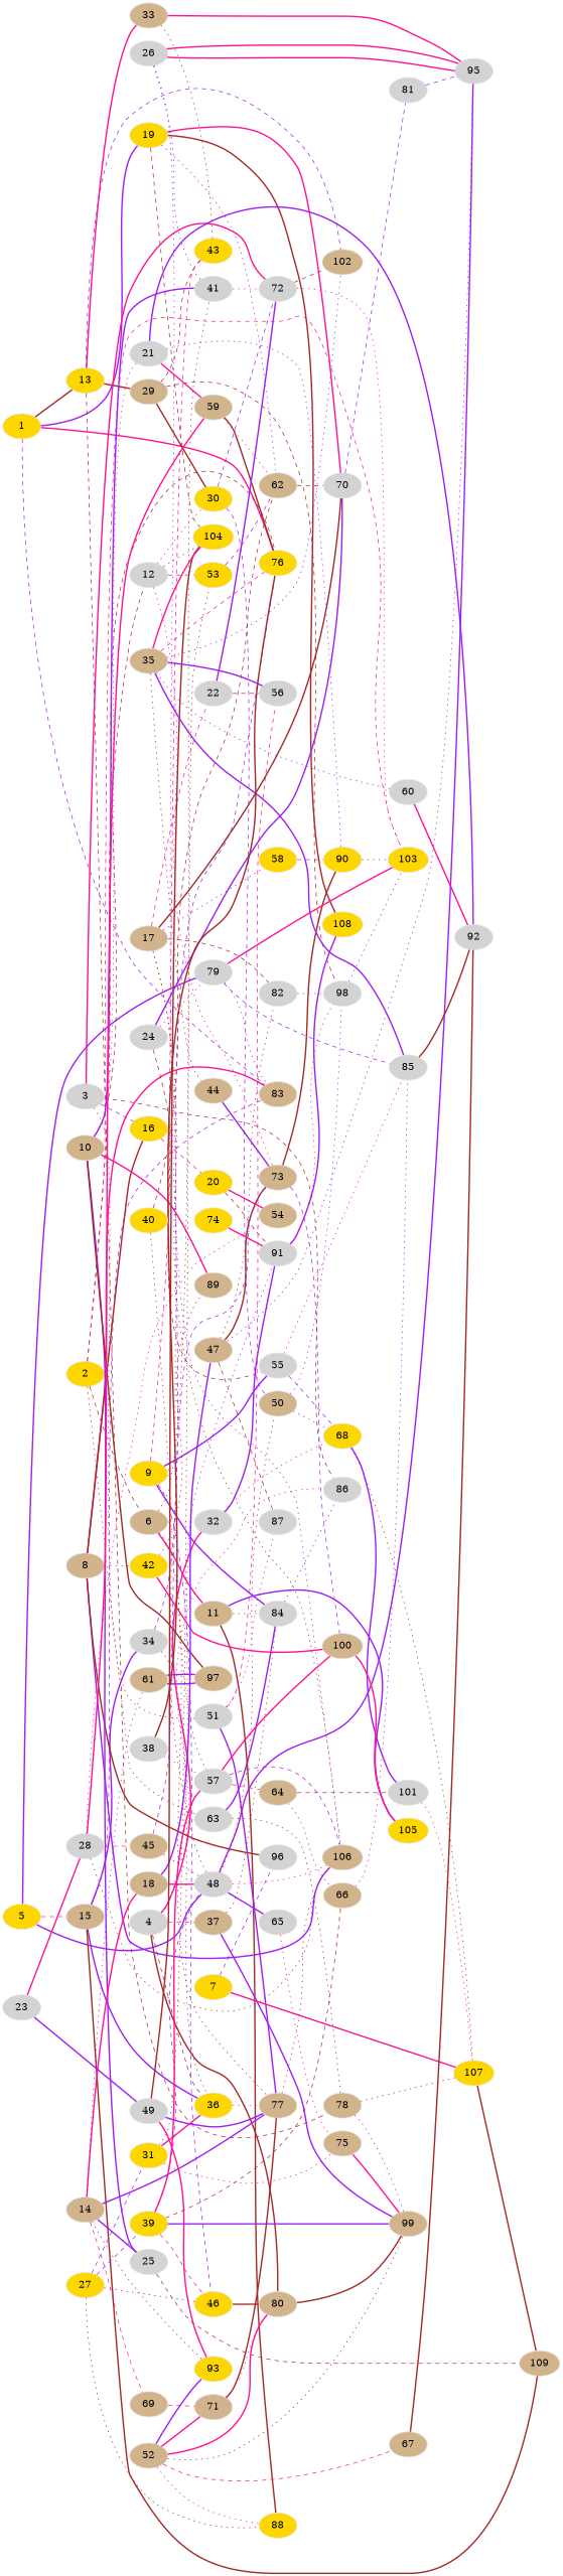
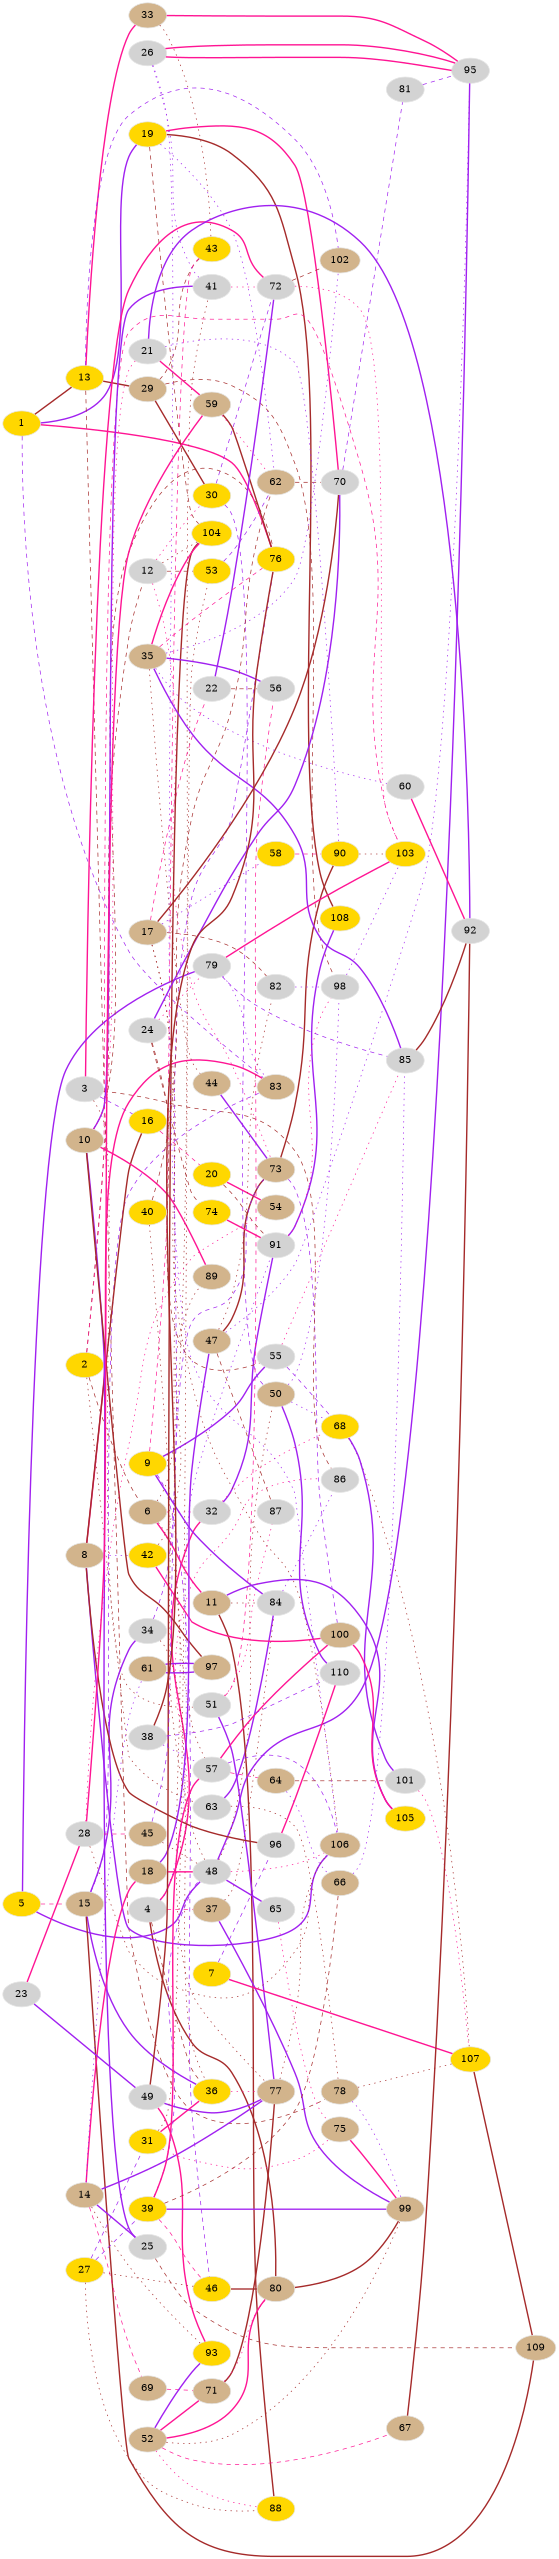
  graph {
    rankdir=LR
    node [color=gray90 fillcolor=tan style=filled]
    edge [color=purple style=bold]
    1 [fillcolor=gold]
    13 [fillcolor=gold]
    19 [fillcolor=gold]
    76 [fillcolor=gold]
    83
    29
    33
    78
    102
    104 [fillcolor=gold]
    70 [fillcolor=lightgrey]
    62
    108 [fillcolor=gold]
    2 [fillcolor=gold]
    6
    12 [fillcolor=lightgrey]
    63 [fillcolor=lightgrey]
    103 [fillcolor=gold]
    32 [fillcolor=lightgrey]
    11
    41 [fillcolor=lightgrey]
    77
    30 [fillcolor=gold]
    53 [fillcolor=gold]
    73
    84 [fillcolor=lightgrey]
    3 [fillcolor=lightgrey]
    16 [fillcolor=gold]
    51 [fillcolor=lightgrey]
    72 [fillcolor=lightgrey]
    86 [fillcolor=lightgrey]
    20 [fillcolor=gold]
    56 [fillcolor=lightgrey]
    87 [fillcolor=lightgrey]
    4 [fillcolor=lightgrey]
    36 [fillcolor=gold]
    37
    80
    91 [fillcolor=lightgrey]
    68 [fillcolor=gold]
    99
    98 [fillcolor=lightgrey]
    5 [fillcolor=gold]
    15
    48 [fillcolor=lightgrey]
    79 [fillcolor=lightgrey]
    34 [fillcolor=lightgrey]
    109
    106
    95 [fillcolor=lightgrey]
    50
    65 [fillcolor=lightgrey]
    85 [fillcolor=lightgrey]
    88 [fillcolor=gold]
    105 [fillcolor=gold]
    7 [fillcolor=gold]
    96 [fillcolor=lightgrey]
    107 [fillcolor=gold]
+   110 [fillcolor=lightgrey]
    8
    42 [fillcolor=gold]
    89
    100
    9 [fillcolor=gold]
    43 [fillcolor=gold]
    46 [fillcolor=gold]
    55 [fillcolor=lightgrey]
    10
    21 [fillcolor=lightgrey]
    25 [fillcolor=lightgrey]
    97
    59
    90 [fillcolor=gold]
    92 [fillcolor=lightgrey]
    14
    18
    61
    69
    93 [fillcolor=gold]
    47
    71
    54
    17
    22 [fillcolor=lightgrey]
    57 [fillcolor=lightgrey]
    58 [fillcolor=gold]
    82 [fillcolor=lightgrey]
    64
    81 [fillcolor=lightgrey]
    23 [fillcolor=lightgrey]
    28 [fillcolor=lightgrey]
    49 [fillcolor=lightgrey]
    45
    24 [fillcolor=lightgrey]
    74 [fillcolor=gold]
    26 [fillcolor=lightgrey]
    27 [fillcolor=gold]
    31 [fillcolor=gold]
    39 [fillcolor=gold]
    75
    66
    101 [fillcolor=lightgrey]
    35
    44
    60 [fillcolor=lightgrey]
    38 [fillcolor=lightgrey]
    40 [fillcolor=gold]
    52
    67
    1 -- 13 [color=brown]
    1 -- 19
    1 -- 76 [color=deeppink]
    1 -- 83 [style=dashed]
    13 -- 29 [color=brown]
    13 -- 33 [color=deeppink]
    13 -- 78 [color=brown style=dashed]
    13 -- 102 [style=dashed]
    19 -- 104 [color=brown style=dashed]
    19 -- 70 [color=deeppink]
    19 -- 62 [style=dotted]
    19 -- 108 [color=brown]
    29 -- 30 [color=brown]
    29 -- 98 [color=brown style=dashed]
    29 -- 43 [color=brown style=dashed]
    33 -- 95 [color=deeppink]
    33 -- 43 [color=brown style=dotted]
    78 -- 99 [style=dotted]
    78 -- 107 [color=brown style=dotted]
    70 -- 81 [style=dashed]
    62 -- 70 [color=brown style=dashed]
    2 -- 6 [color=brown style=dashed]
    2 -- 12 [color=brown style=dashed]
    2 -- 63 [color=brown style=dotted]
    2 -- 103 [color=deeppink style=dashed]
    6 -- 32 [color=deeppink style=dotted]
    6 -- 11 [color=deeppink]
    6 -- 41 [color=brown style=dotted]
    6 -- 77 [color=brown style=dotted]
    12 -- 104 [color=brown style=dotted]
    12 -- 30 [color=deeppink style=dotted]
    12 -- 53 [color=brown style=dashed]
    12 -- 73 [color=deeppink style=dotted]
    63 -- 78 [color=brown style=dotted]
    63 -- 84
    32 -- 91
    32 -- 68 [color=deeppink style=dotted]
    11 -- 84 [color=brown style=dotted]
    11 -- 88 [color=brown]
    11 -- 105
    41 -- 72 [color=deeppink style=dotted]
    77 -- 106 [color=brown style=dotted]
    30 -- 72 [style=dashed]
    30 -- 50 [style=dashed]
    53 -- 62 [style=dashed]
    73 -- 100 [style=dashed]
    73 -- 90 [color=brown]
    84 -- 86 [style=dotted]
    3 -- 16 [style=dashed]
    3 -- 51 [color=brown style=dotted]
    3 -- 72 [color=deeppink]
    3 -- 86 [color=brown style=dashed]
    16 -- 20 [color=deeppink style=dashed]
    51 -- 77
    51 -- 56 [color=deeppink style=dashed]
    51 -- 87 [color=deeppink style=dotted]
    72 -- 102 [color=brown style=dashed]
    72 -- 103 [color=deeppink style=dotted]
    20 -- 91 [color=brown style=dashed]
    20 -- 54 [color=deeppink]
    4 -- 32 [color=deeppink]
    4 -- 86 [color=deeppink style=dotted]
    4 -- 36 [color=brown style=dashed]
    4 -- 37 [color=deeppink style=dashed]
    4 -- 80 [color=brown]
    4 -- 91 [style=dotted]
    36 -- 77 [color=deeppink style=dotted]
    37 -- 84 [color=brown style=dotted]
    37 -- 99
    80 -- 99 [color=brown]
    91 -- 108
    91 -- 98 [color=deeppink style=dotted]
    68 -- 107 [color=brown style=dotted]
    68 -- 101
    98 -- 103 [style=dotted]
    5 -- 15 [color=deeppink style=dashed]
    5 -- 48
    5 -- 79
    15 -- 83 [style=dashed]
    15 -- 36
    15 -- 34
    15 -- 109 [color=brown]
    48 -- 106 [color=deeppink style=dotted]
    48 -- 95
    48 -- 50 [color=brown style=dotted]
    48 -- 65
    79 -- 83 [style=dotted]
    79 -- 103 [color=deeppink]
    79 -- 85 [style=dashed]
    34 -- 76 [style=dashed]
    34 -- 36 [color=brown style=dotted]
    50 -- 68 [style=dotted]
    50 -- 98 [style=dotted]
+   50 -- 110
    65 -- 75 [color=deeppink style=dotted]
    85 -- 92 [color=brown]
    7 -- 96 [style=dashed]
    7 -- 107 [color=deeppink]
+   96 -- 110 [color=deeppink]
    107 -- 109 [color=brown]
    8 -- 83 [color=deeppink]
    8 -- 16 [color=brown]
    8 -- 106
    8 -- 96 [color=brown]
    8 -- 42 [style=dotted]
    42 -- 89 [color=brown style=dotted]
    42 -- 100 [color=deeppink]
    100 -- 105 [color=deeppink]
    9 -- 84
    9 -- 43 [color=deeppink style=dashed]
    9 -- 46 [style=dashed]
    9 -- 55
    46 -- 80 [color=brown]
    55 -- 68 [style=dashed]
    55 -- 85 [color=deeppink style=dotted]
    10 -- 76 [color=brown style=dashed]
    10 -- 41
    10 -- 89 [color=deeppink]
    10 -- 21 [color=deeppink style=dotted]
    10 -- 25
    10 -- 97 [color=brown]
    21 -- 59 [color=deeppink]
    21 -- 90 [style=dotted]
    21 -- 92
    25 -- 109 [color=brown style=dashed]
    59 -- 76 [color=brown]
    59 -- 62 [color=deeppink style=dotted]
    90 -- 103 [color=brown style=dotted]
    14 -- 77
    14 -- 25
    14 -- 18 [color=deeppink]
    14 -- 61 [style=dotted]
    14 -- 69 [color=deeppink style=dashed]
    14 -- 93 [color=brown style=dotted]
    18 -- 48 [color=deeppink]
    18 -- 47
    61 -- 97
    61 -- 97
    69 -- 71 [color=deeppink style=dashed]
    47 -- 73 [color=brown]
    47 -- 87 [color=brown style=dashed]
    47 -- 95 [style=dotted]
    47 -- 82 [color=brown style=dotted]
    71 -- 77 [color=brown]
    71 -- 80 [color=deeppink style=dotted]
    17 -- 70 [color=brown]
    17 -- 106 [color=brown style=dotted]
    17 -- 22 [color=deeppink style=dashed]
    17 -- 57 [color=brown style=dotted]
    17 -- 58 [style=dotted]
    17 -- 82 [color=brown style=dashed]
    22 -- 72
    22 -- 56 [color=brown style=dashed]
    57 -- 106 [style=dashed]
    57 -- 100 [color=deeppink]
    57 -- 64 [color=deeppink style=dashed]
    58 -- 90 [color=deeppink style=dashed]
    82 -- 98 [style=dotted]
    64 -- 66 [style=dotted]
    64 -- 101 [color=brown style=dashed]
    81 -- 95 [style=dashed]
    23 -- 28 [color=deeppink]
    23 -- 49
    28 -- 106 [color=brown style=dotted]
    28 -- 59 [color=deeppink]
    28 -- 54 [color=deeppink style=dotted]
    28 -- 45 [color=deeppink style=dashed]
    49 -- 104 [color=brown]
    49 -- 77
    49 -- 93 [color=deeppink]
    45 -- 73 [style=dashed]
    45 -- 48 [color=brown style=dotted]
    24 -- 70
    24 -- 79 [color=deeppink style=dotted]
    24 -- 55 [color=brown style=dashed]
+   24 -- 74 [color=brown style=dashed]
    74 -- 91 [color=deeppink]
    26 -- 41 [style=dotted]
    26 -- 106 [style=dotted]
    26 -- 95 [color=deeppink]
    26 -- 95 [color=deeppink]
    27 -- 88 [color=brown style=dotted]
    27 -- 46 [color=brown style=dotted]
    27 -- 31 [style=dashed]
    27 -- 39 [style=dashed]
    31 -- 53 [color=brown style=dotted]
    31 -- 36 [color=deeppink]
    31 -- 75 [color=deeppink style=dotted]
    39 -- 99
    39 -- 48 [style=dashed]
    39 -- 46 [color=deeppink style=dashed]
    39 -- 57 [color=deeppink]
    39 -- 66 [color=brown style=dashed]
    75 -- 99 [color=deeppink]
    66 -- 85 [style=dotted]
    101 -- 107 [color=deeppink style=dotted]
    35 -- 76 [color=deeppink style=dashed]
    35 -- 102 [style=dotted]
    35 -- 104 [color=deeppink]
    35 -- 56
    35 -- 85
    35 -- 44 [color=brown style=dotted]
    35 -- 60 [style=dotted]
    44 -- 73
    60 -- 92 [color=deeppink]
    38 -- 76 [color=brown]
+   38 -- 110 [style=dashed]
    38 -- 57 [style=dotted]
    40 -- 62 [color=brown style=dashed]
    40 -- 48 [color=brown style=dotted]
    52 -- 80 [color=deeppink]
    52 -- 99 [color=brown style=dotted]
    52 -- 88 [color=deeppink style=dotted]
    52 -- 93
    52 -- 71 [color=deeppink]
    52 -- 67 [color=deeppink style=dashed]
    67 -- 92 [color=brown]
  }
